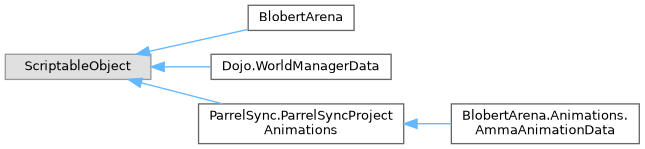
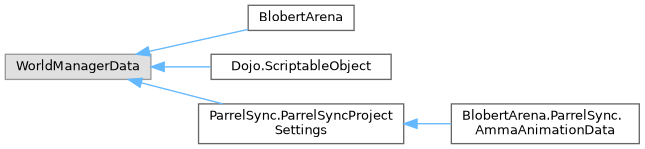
  digraph {
    rankdir=LR
    node [color=grey40 fillcolor=white fontname=Helvetica fontsize=10 shape=box style=filled]
    edge [color=steelblue1 dir=back fontname=Helvetica fontsize=10 labelfontname=Helvetica labelfontsize=10 style=solid]
-   n1 [color=grey60 fillcolor="#E0E0E0" height=0.2 label=ScriptableObject width=0.4]
+   n1 [color=grey60 fillcolor="#E0E0E0" height=0.2 label=WorldManagerData width=0.4]
    n2 [height=0.2 label=BlobertArena width=0.4]
-   n3 [height=0.2 label="Dojo.WorldManagerData" width=0.4]
-   n4 [height=0.2 label="ParrelSync.ParrelSyncProject\lAnimations" width=0.4]
-   n5 [height=0.2 label="BlobertArena.Animations.\lAmmaAnimationData" width=0.4]
+   n3 [height=0.2 label="Dojo.ScriptableObject" width=0.4]
+   n4 [height=0.2 label="ParrelSync.ParrelSyncProject\lSettings" width=0.4]
+   n5 [height=0.2 label="BlobertArena.ParrelSync.\lAmmaAnimationData" width=0.4]
    n1 -> n2
    n1 -> n3
    n1 -> n4
    n4 -> n5
  }
